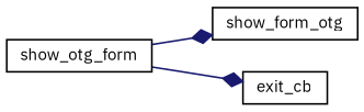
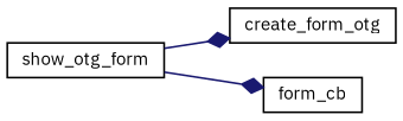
  digraph {
    fontname="IBM Plex Sans"
    rankdir=LR
    node [color=black fillcolor=white fontname="IBM Plex Sans" fontsize=10 shape=record style=filled]
    edge [arrowhead=diamond color=midnightblue fontname="IBM Plex Sans" fontsize=10 labelfontname=Helvetica labelfontsize=10 style=solid]
    n1 [fontcolor=black height=0.2 label=show_otg_form width=0.4]
-   n2 [height=0.2 label=show_form_otg width=0.4]
-   n3 [height=0.2 label=exit_cb width=0.4]
+   n2 [height=0.2 label=create_form_otg width=0.4]
+   n3 [height=0.2 label=form_cb width=0.4]
    n1 -> n2
    n1 -> n3
  }
